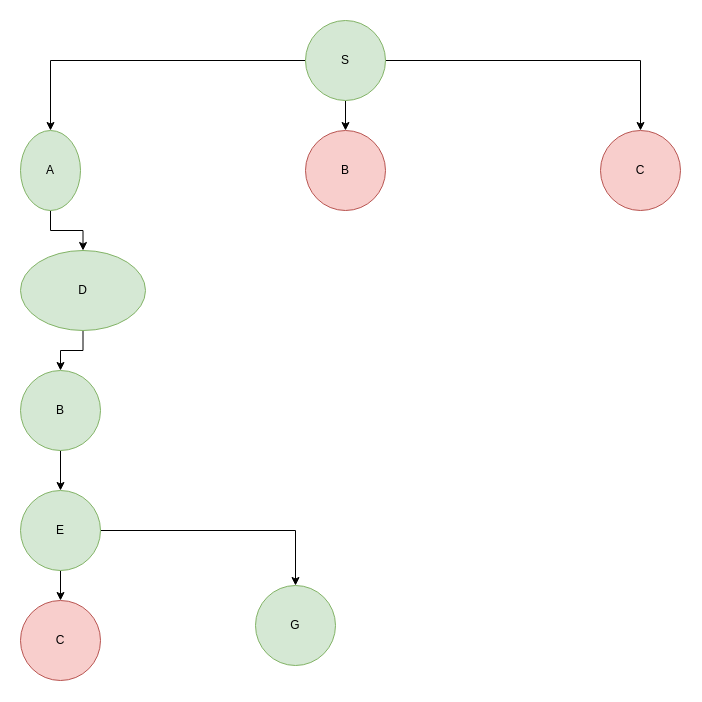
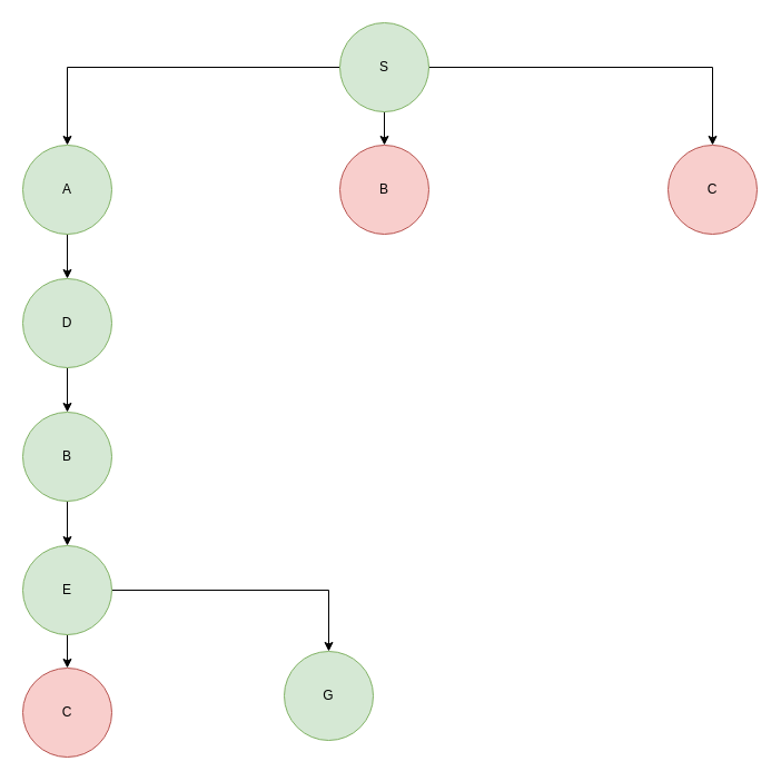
  <mxCell id="0" />
  <mxCell id="1" parent="0" />
  <mxCell id="2" value="" style="edgeStyle=orthogonalEdgeStyle;rounded=0;orthogonalLoop=1;jettySize=auto;html=1;" edge="1" parent="1" source="5" target="7"><mxGeometry relative="1" as="geometry" /></mxCell>
  <mxCell id="3" value="" style="edgeStyle=orthogonalEdgeStyle;rounded=0;orthogonalLoop=1;jettySize=auto;html=1;" edge="1" parent="1" source="5" target="8"><mxGeometry relative="1" as="geometry" /></mxCell>
  <mxCell id="4" value="" style="edgeStyle=orthogonalEdgeStyle;rounded=0;orthogonalLoop=1;jettySize=auto;html=1;" edge="1" parent="1" source="5" target="9"><mxGeometry relative="1" as="geometry" /></mxCell>
  <mxCell id="5" value="S" style="ellipse;whiteSpace=wrap;html=1;aspect=fixed;fillColor=#d5e8d4;strokeColor=#82b366;" vertex="1" parent="1"><mxGeometry x="305" y="20" width="80" height="80" as="geometry" /></mxCell>
  <mxCell id="6" value="" style="edgeStyle=orthogonalEdgeStyle;rounded=0;orthogonalLoop=1;jettySize=auto;html=1;" edge="1" parent="1" source="7" target="11"><mxGeometry relative="1" as="geometry" /></mxCell>
- <mxCell id="7" value="A" style="ellipse;whiteSpace=wrap;html=1;aspect=fixed;fillColor=#d5e8d4;strokeColor=#82b366;" vertex="1" parent="1"><mxGeometry x="20" y="130" width="60" height="80" as="geometry" /></mxCell>
+ <mxCell id="7" value="A" style="ellipse;whiteSpace=wrap;html=1;aspect=fixed;fillColor=#d5e8d4;strokeColor=#82b366;" vertex="1" parent="1"><mxGeometry x="20" y="130" width="80" height="80" as="geometry" /></mxCell>
  <mxCell id="8" value="B" style="ellipse;whiteSpace=wrap;html=1;aspect=fixed;fillColor=#f8cecc;strokeColor=#b85450;" vertex="1" parent="1"><mxGeometry x="305" y="130" width="80" height="80" as="geometry" /></mxCell>
  <mxCell id="9" value="C" style="ellipse;whiteSpace=wrap;html=1;aspect=fixed;fillColor=#f8cecc;strokeColor=#b85450;" vertex="1" parent="1"><mxGeometry x="600" y="130" width="80" height="80" as="geometry" /></mxCell>
  <mxCell id="10" value="" style="edgeStyle=orthogonalEdgeStyle;rounded=0;orthogonalLoop=1;jettySize=auto;html=1;" edge="1" parent="1" source="11" target="13"><mxGeometry relative="1" as="geometry" /></mxCell>
- <mxCell id="11" value="D" style="ellipse;whiteSpace=wrap;html=1;aspect=fixed;fillColor=#d5e8d4;strokeColor=#82b366;" vertex="1" parent="1"><mxGeometry x="20" y="250" width="125" height="80" as="geometry" /></mxCell>
+ <mxCell id="11" value="D" style="ellipse;whiteSpace=wrap;html=1;aspect=fixed;fillColor=#d5e8d4;strokeColor=#82b366;" vertex="1" parent="1"><mxGeometry x="20" y="250" width="80" height="80" as="geometry" /></mxCell>
  <mxCell id="12" value="" style="edgeStyle=orthogonalEdgeStyle;rounded=0;orthogonalLoop=1;jettySize=auto;html=1;" edge="1" parent="1" source="13" target="16"><mxGeometry relative="1" as="geometry" /></mxCell>
  <mxCell id="13" value="B" style="ellipse;whiteSpace=wrap;html=1;aspect=fixed;fillColor=#d5e8d4;strokeColor=#82b366;" vertex="1" parent="1"><mxGeometry x="20" y="370" width="80" height="80" as="geometry" /></mxCell>
  <mxCell id="14" value="" style="edgeStyle=orthogonalEdgeStyle;rounded=0;orthogonalLoop=1;jettySize=auto;html=1;" edge="1" parent="1" source="16" target="17"><mxGeometry relative="1" as="geometry" /></mxCell>
  <mxCell id="15" value="" style="edgeStyle=orthogonalEdgeStyle;rounded=0;orthogonalLoop=1;jettySize=auto;html=1;" edge="1" parent="1" source="16" target="18"><mxGeometry relative="1" as="geometry" /></mxCell>
  <mxCell id="16" value="E" style="ellipse;whiteSpace=wrap;html=1;aspect=fixed;fillColor=#d5e8d4;strokeColor=#82b366;" vertex="1" parent="1"><mxGeometry x="20" y="490" width="80" height="80" as="geometry" /></mxCell>
  <mxCell id="17" value="G" style="ellipse;whiteSpace=wrap;html=1;aspect=fixed;fillColor=#d5e8d4;strokeColor=#82b366;" vertex="1" parent="1"><mxGeometry x="255" y="585" width="80" height="80" as="geometry" /></mxCell>
  <mxCell id="18" value="C" style="ellipse;whiteSpace=wrap;html=1;aspect=fixed;fillColor=#f8cecc;strokeColor=#b85450;" vertex="1" parent="1"><mxGeometry x="20" y="600" width="80" height="80" as="geometry" /></mxCell>
